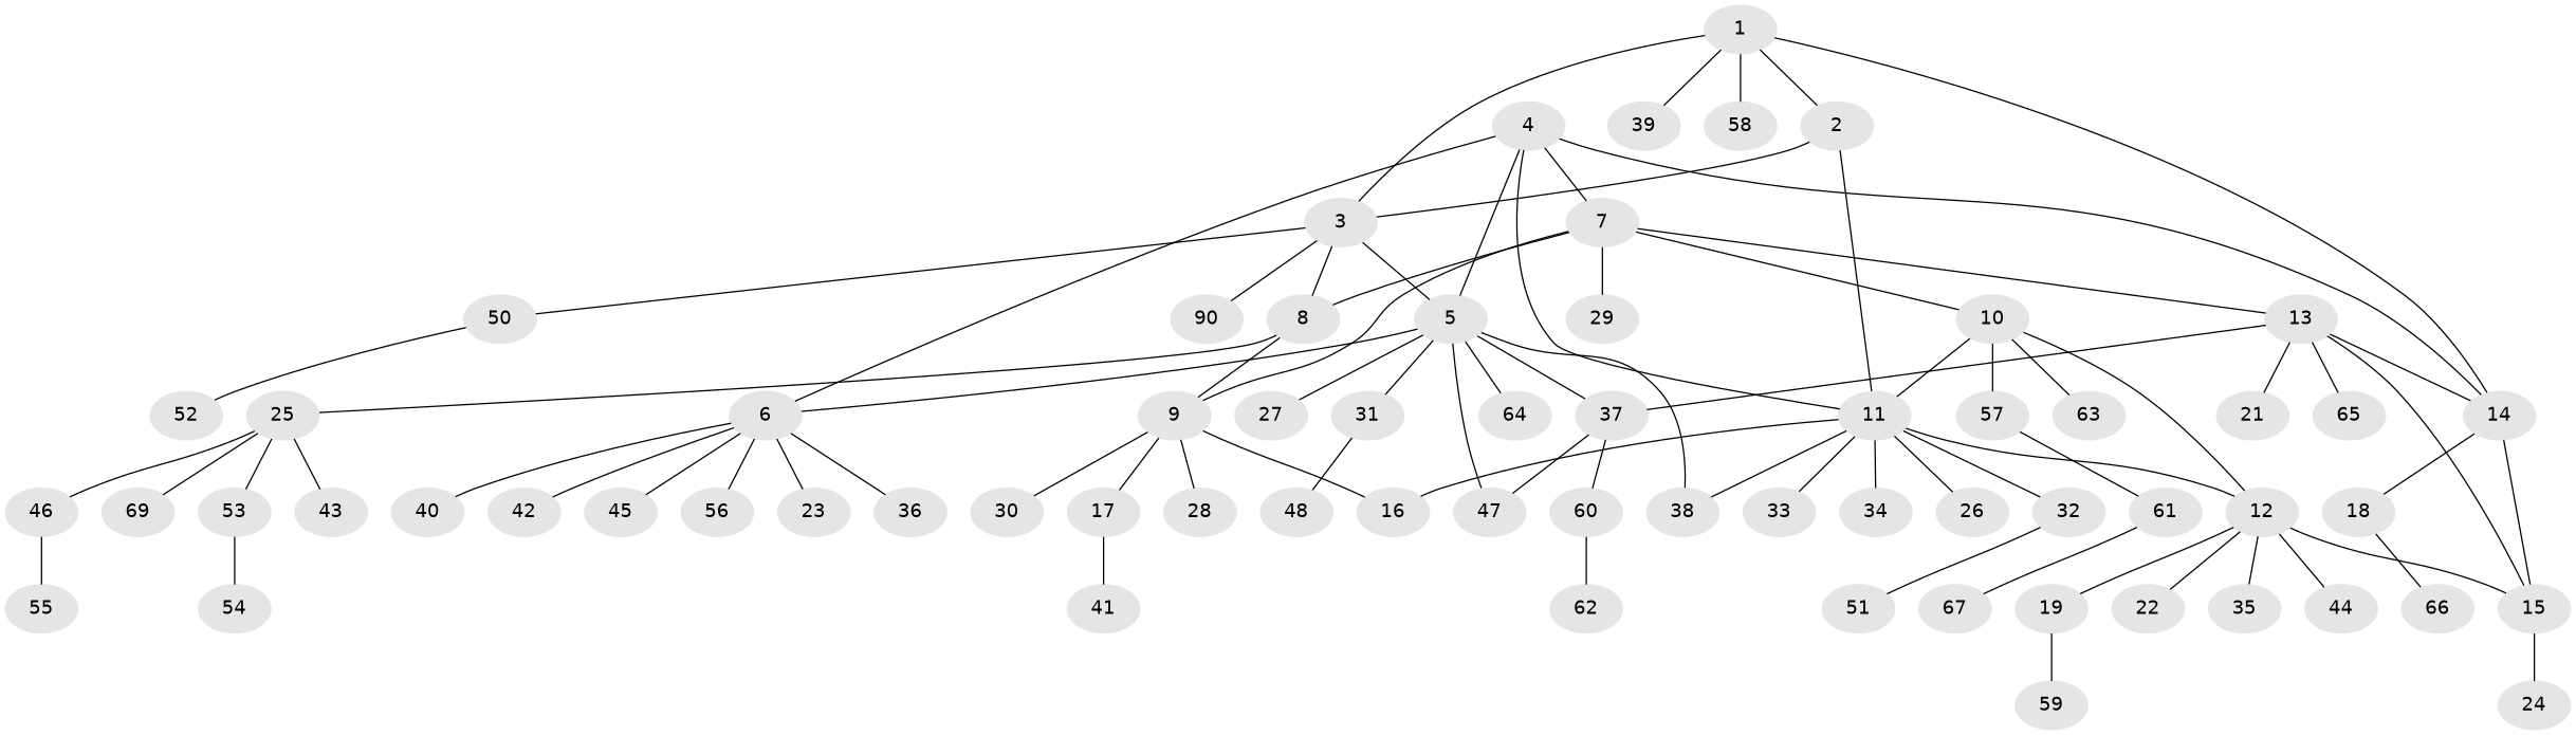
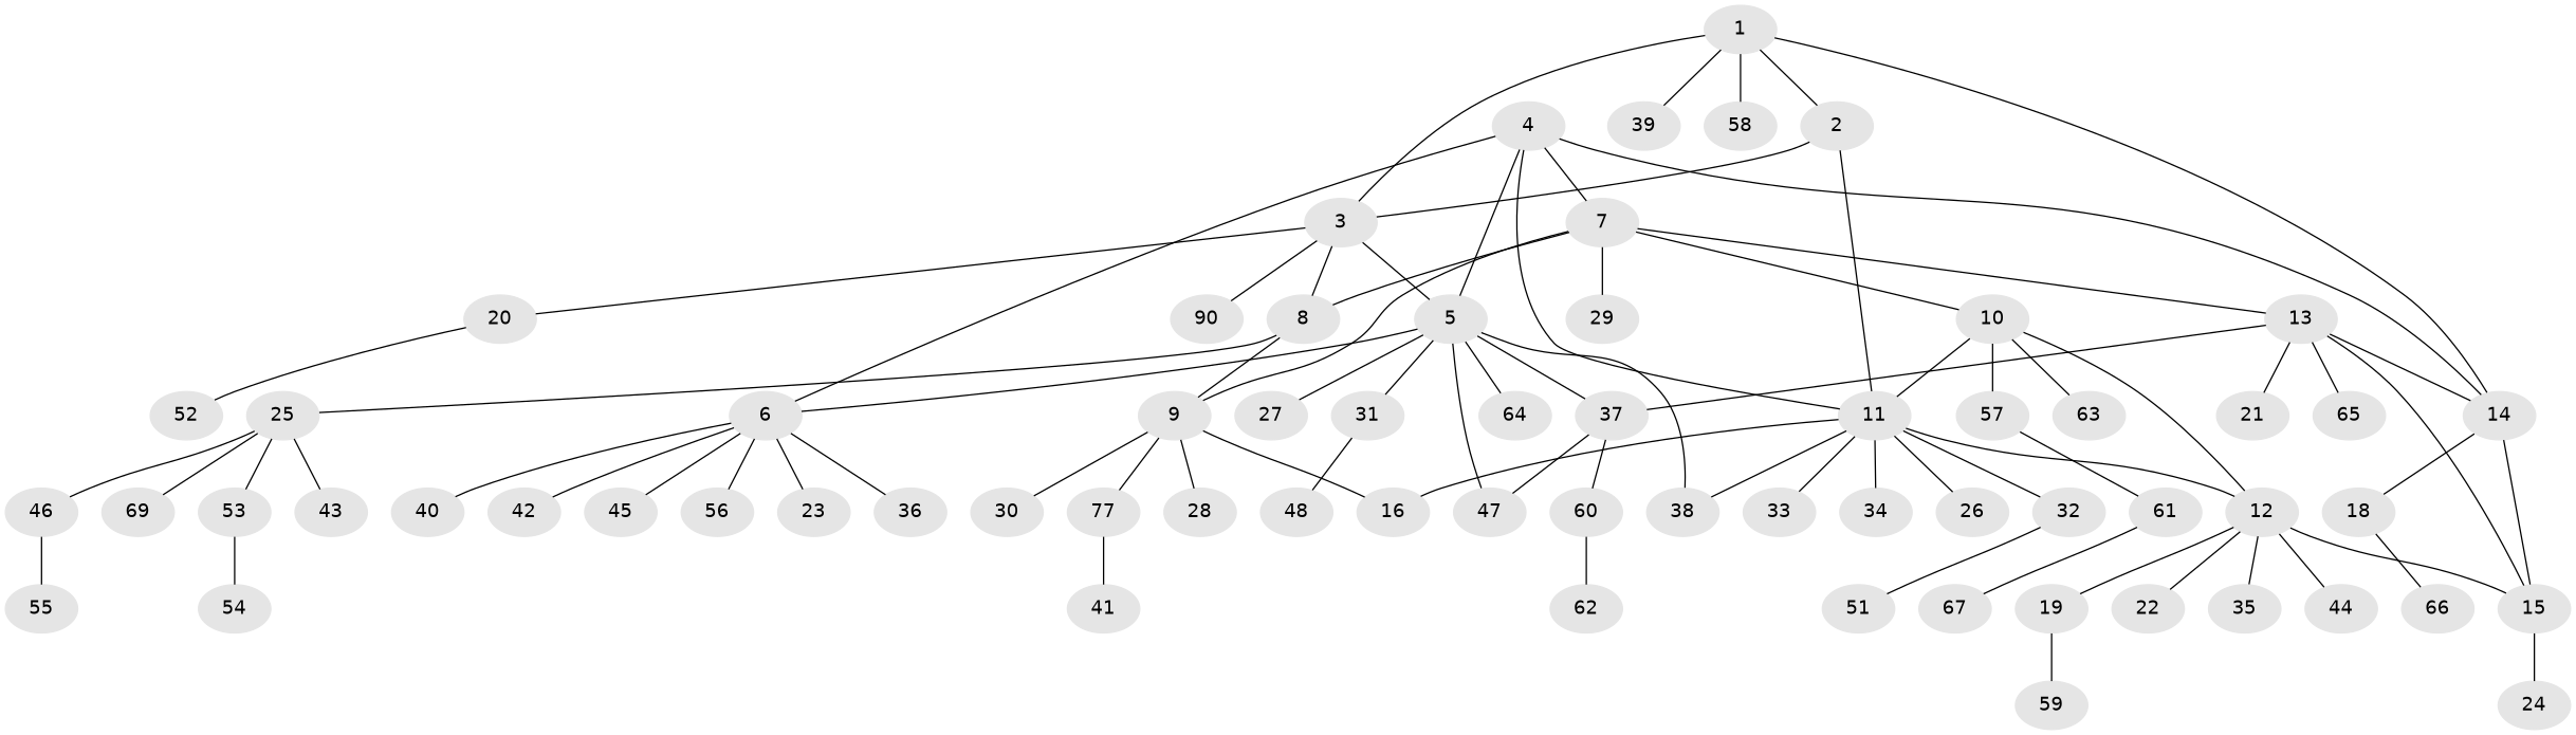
  graph {
    fontname="DejaVu Sans"
    node [color=gray90 fontname="DejaVu Sans" style=filled]
    edge [fontname="DejaVu Sans"]
    1
    2
    3
    14
    39
    58
    11
    5
    8
-   20 [label=50]
+   20
    n11 [label=90]
    15
    18
    38
    16
    12
    26
    32
    33
    34
    6
    27
    31
    37
    47
    64
    9
    25
    52
    4
    7
    23
    36
    40
    42
    45
    56
    10
    13
    29
    48
    60
-   17
+   17 [label=77]
    28
    30
    57
    63
    21
    65
    43
    46
    n52 [label=69]
    53
    41
    19
    22
    35
    44
    61
    51
    24
    59
    66
    55
    54
    62
    67
    1 -- 2
    1 -- 3
    1 -- 14
    1 -- 39
    1 -- 58
    2 -- 3
    2 -- 11
    3 -- 5
    3 -- 8
    3 -- 20
    3 -- n11
    14 -- 15
    14 -- 18
    11 -- 38
    11 -- 16
    11 -- 12
    11 -- 26
    11 -- 32
    11 -- 33
    11 -- 34
    5 -- 38
    5 -- 6
    5 -- 27
    5 -- 31
    5 -- 37
    5 -- 47
    5 -- 64
    8 -- 9
    8 -- 25
    20 -- 52
    15 -- 24
    18 -- 66
    12 -- 15
    12 -- 19
    12 -- 22
    12 -- 35
    12 -- 44
    32 -- 51
    6 -- 23
    6 -- 36
    6 -- 40
    6 -- 42
    6 -- 45
    6 -- 56
    31 -- 48
    37 -- 47
    37 -- 60
    9 -- 16
    9 -- 17
    9 -- 28
    9 -- 30
    25 -- 43
    25 -- 46
    25 -- n52
    25 -- 53
    4 -- 14
    4 -- 11
    4 -- 5
    4 -- 6
    4 -- 7
    7 -- 8
    7 -- 9
    7 -- 10
    7 -- 13
    7 -- 29
    10 -- 11
    10 -- 12
    10 -- 57
    10 -- 63
    13 -- 14
    13 -- 15
    13 -- 37
    13 -- 21
    13 -- 65
    60 -- 62
    17 -- 41
    57 -- 61
    46 -- 55
    53 -- 54
    19 -- 59
    61 -- 67
  }
